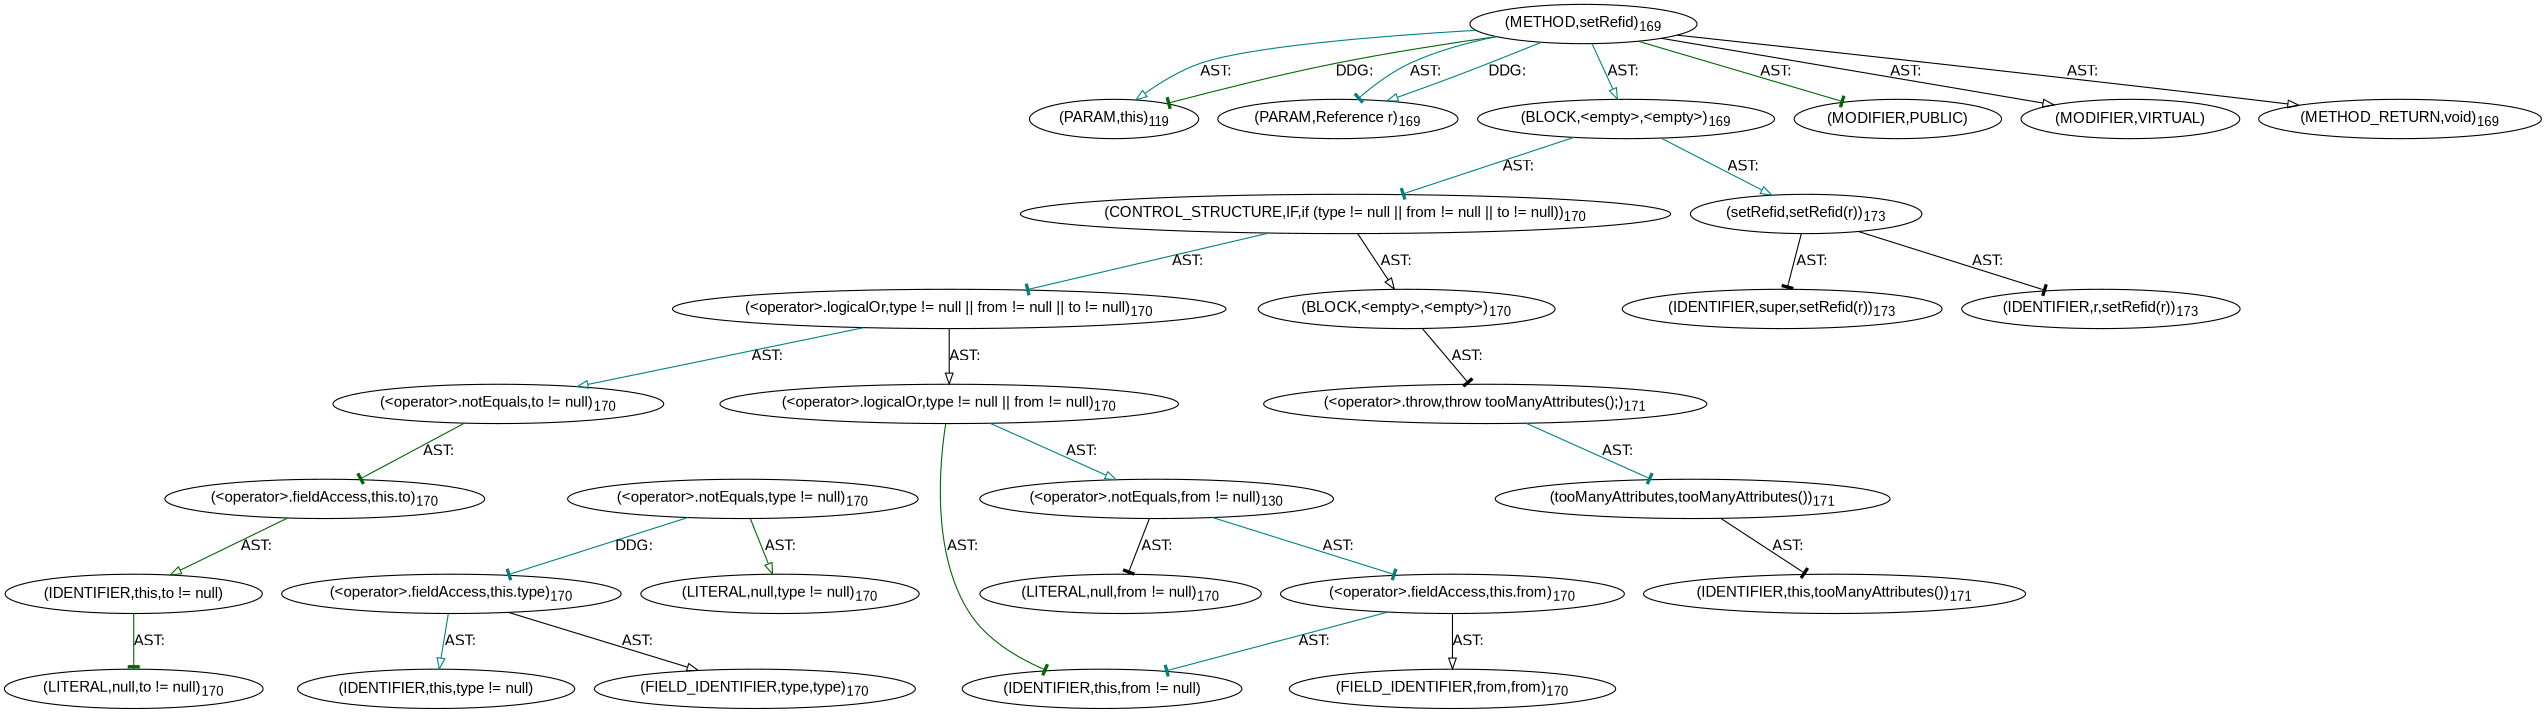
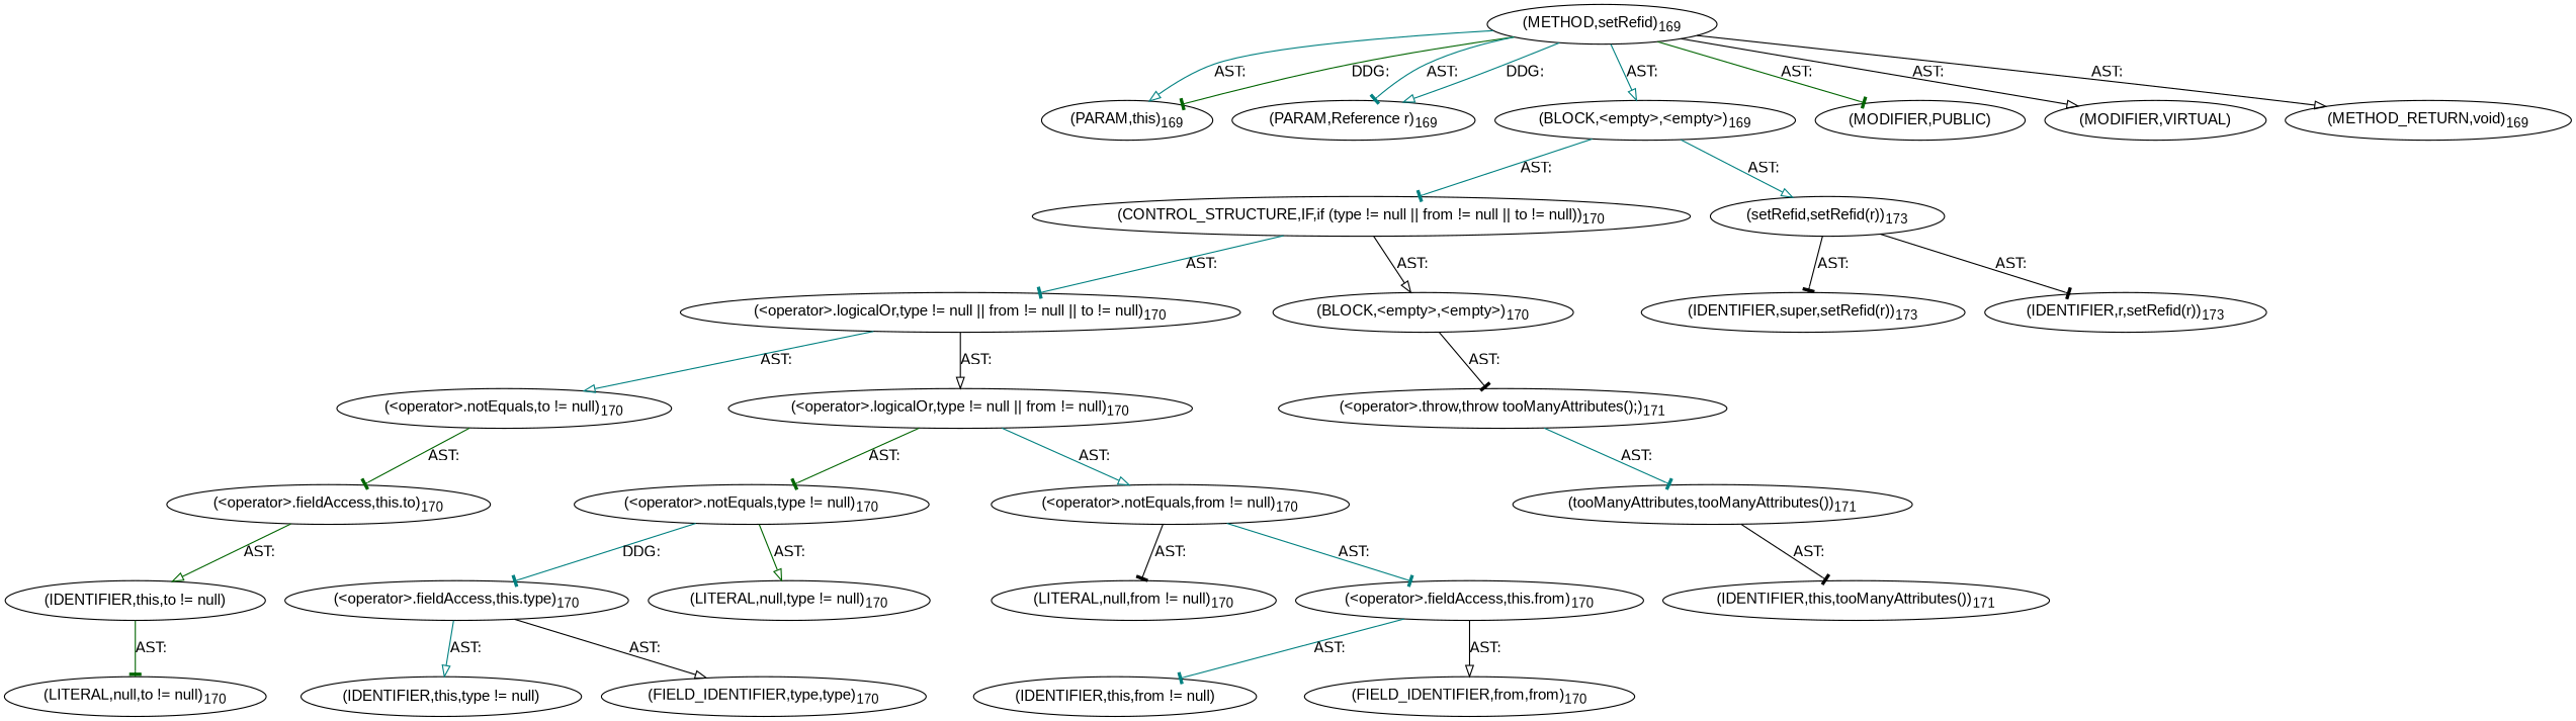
  digraph {
    fontname="Liberation Sans"
    node [fontname="Liberation Sans"]
    edge [arrowhead=tee color=teal fontname="Liberation Sans"]
    n1 [label=<(METHOD,setRefid)<SUB>169</SUB>>]
-   n2 [label=<(PARAM,this)<SUB>119</SUB>>]
+   n2 [label=<(PARAM,this)<SUB>169</SUB>>]
    n3 [label=<(PARAM,Reference r)<SUB>169</SUB>>]
    n4 [label=<(BLOCK,&lt;empty&gt;,&lt;empty&gt;)<SUB>169</SUB>>]
    n5 [label=<(MODIFIER,PUBLIC)>]
    n6 [label=<(MODIFIER,VIRTUAL)>]
    n7 [label=<(METHOD_RETURN,void)<SUB>169</SUB>>]
    n8 [label=<(CONTROL_STRUCTURE,IF,if (type != null || from != null || to != null))<SUB>170</SUB>>]
    n9 [label=<(setRefid,setRefid(r))<SUB>173</SUB>>]
    n10 [label=<(&lt;operator&gt;.logicalOr,type != null || from != null || to != null)<SUB>170</SUB>>]
    n11 [label=<(BLOCK,&lt;empty&gt;,&lt;empty&gt;)<SUB>170</SUB>>]
    n12 [label=<(IDENTIFIER,super,setRefid(r))<SUB>173</SUB>>]
    n13 [label=<(IDENTIFIER,r,setRefid(r))<SUB>173</SUB>>]
    n14 [label=<(&lt;operator&gt;.logicalOr,type != null || from != null)<SUB>170</SUB>>]
    n15 [label=<(&lt;operator&gt;.notEquals,to != null)<SUB>170</SUB>>]
    n16 [label=<(&lt;operator&gt;.throw,throw tooManyAttributes();)<SUB>171</SUB>>]
    n17 [label=<(&lt;operator&gt;.notEquals,type != null)<SUB>170</SUB>>]
-   n18 [label=<(&lt;operator&gt;.notEquals,from != null)<SUB>130</SUB>>]
+   n18 [label=<(&lt;operator&gt;.notEquals,from != null)<SUB>170</SUB>>]
    n19 [label=<(&lt;operator&gt;.fieldAccess,this.to)<SUB>170</SUB>>]
    n20 [label=<(&lt;operator&gt;.fieldAccess,this.type)<SUB>170</SUB>>]
    n21 [label=<(LITERAL,null,type != null)<SUB>170</SUB>>]
    n22 [label=<(&lt;operator&gt;.fieldAccess,this.from)<SUB>170</SUB>>]
    n23 [label=<(LITERAL,null,from != null)<SUB>170</SUB>>]
    n24 [label=<(IDENTIFIER,this,type != null)>]
    n25 [label=<(FIELD_IDENTIFIER,type,type)<SUB>170</SUB>>]
    n26 [label=<(IDENTIFIER,this,from != null)>]
    n27 [label=<(FIELD_IDENTIFIER,from,from)<SUB>170</SUB>>]
    n28 [label=<(IDENTIFIER,this,to != null)>]
    n29 [label=<(LITERAL,null,to != null)<SUB>170</SUB>>]
    n30 [label=<(tooManyAttributes,tooManyAttributes())<SUB>171</SUB>>]
    n31 [label=<(IDENTIFIER,this,tooManyAttributes())<SUB>171</SUB>>]
    n1 -> n2 [arrowhead=onormal label="AST: "]
    n1 -> n2 [color=darkgreen label="DDG: "]
    n1 -> n3 [label="AST: "]
    n1 -> n3 [arrowhead=onormal label="DDG: "]
    n1 -> n4 [arrowhead=onormal label="AST: "]
    n1 -> n5 [color=darkgreen label="AST: "]
    n1 -> n6 [arrowhead=onormal color=black label="AST: "]
    n1 -> n7 [arrowhead=onormal color=black label="AST: "]
    n4 -> n8 [label="AST: "]
    n4 -> n9 [arrowhead=onormal label="AST: "]
    n8 -> n10 [label="AST: "]
    n8 -> n11 [arrowhead=onormal color=black label="AST: "]
    n9 -> n12 [color=black label="AST: "]
    n9 -> n13 [color=black label="AST: "]
    n10 -> n14 [arrowhead=onormal color=black label="AST: "]
    n10 -> n15 [arrowhead=onormal label="AST: "]
    n11 -> n16 [color=black label="AST: "]
-   n14 -> n26 [color=darkgreen label="AST: "]
+   n14 -> n17 [color=darkgreen label="AST: "]
    n14 -> n18 [arrowhead=onormal label="AST: "]
    n15 -> n19 [color=darkgreen label="AST: "]
    n16 -> n30 [label="AST: "]
    n17 -> n20 [label="DDG: "]
    n17 -> n21 [arrowhead=onormal color=darkgreen label="AST: "]
    n18 -> n22 [label="AST: "]
    n18 -> n23 [color=black label="AST: "]
    n19 -> n28 [arrowhead=onormal color=darkgreen label="AST: "]
    n20 -> n24 [arrowhead=onormal label="AST: "]
    n20 -> n25 [arrowhead=onormal color=black label="AST: "]
    n22 -> n26 [label="AST: "]
    n22 -> n27 [arrowhead=onormal color=black label="AST: "]
    n28 -> n29 [color=darkgreen label="AST: "]
    n30 -> n31 [color=black label="AST: "]
  }
